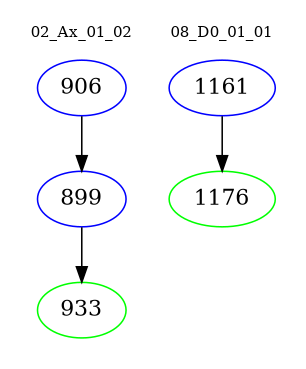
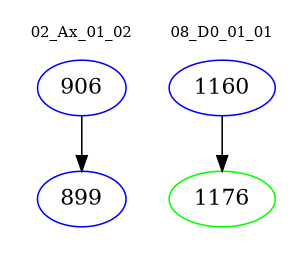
  digraph {
    node [color=blue]
    edge [color=black]
    n1 [label=906]
    n2 [label=899]
-   n3 [color=green label=933]
-   n4 [label=1161]
+   n4 [label=1160]
    n5 [color=green label=1176]
    subgraph cluster_1 {
      color=white
      fontsize=10
      label="02_Ax_01_02"
      n1
      n2
-     n3
    }
    subgraph cluster_2 {
      color=white
      fontsize=10
      label="08_D0_01_01"
      n4
      n5
    }
    n1 -> n2
-   n2 -> n3
    n4 -> n5
  }
